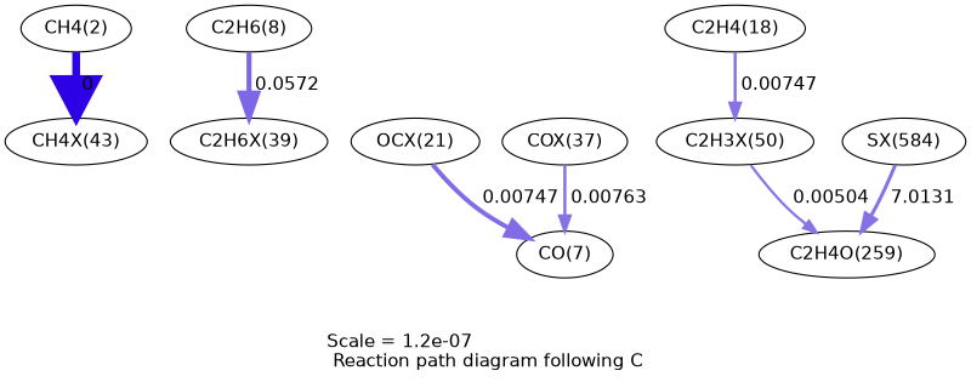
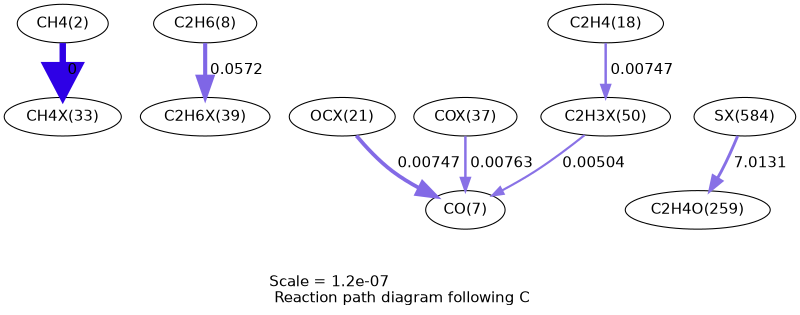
  digraph {
    fontname=Helvetica
    label="Scale = 1.2e-07\l Reaction path diagram following C"
    node [fontname=Helvetica]
    edge [fontname=Helvetica]
    n1 [label="CH4(2)"]
-   n2 [label="CH4X(43)"]
+   n2 [label="CH4X(33)"]
    n3 [label="C2H6(8)"]
    n4 [label="C2H6X(39)"]
    n5 [label="OCX(21)"]
    n6 [label="CO(7)"]
    n7 [label="COX(37)"]
    n8 [label="C2H4(18)"]
    n9 [label="C2H3X(50)"]
    n10 [label="C2H4O(259)"]
    n11 [label="SX(584)"]
    n1 -> n2 [arrowsize=3 color="0.7, 1.5, 0.9" label=" 0" penwidth=6]
    n3 -> n4 [arrowsize=1.92 color="0.7, 0.557, 0.9" label=" 0.0572" penwidth=3.84]
    n5 -> n6 [arrowsize=1.77 color="0.7, 0.539, 0.9" label=" 0.00747" penwidth=3.54]
    n7 -> n6 [arrowsize=1.16 color="0.7, 0.508, 0.9" label=" 0.00763" penwidth=2.32]
    n8 -> n9 [arrowsize=1.15 color="0.7, 0.507, 0.9" label=" 0.00747" penwidth=2.3]
-   n9 -> n10 [arrowsize=1 color="0.7, 0.505, 0.9" label=" 0.00504" penwidth=2.01]
+   n9 -> n6 [arrowsize=1 color="0.7, 0.505, 0.9" label=" 0.00504" penwidth=2.01]
    n11 -> n10 [arrowsize=1.36 color="0.7, 0.513, 0.9" label=" 7.0131" penwidth=2.72]
  }
